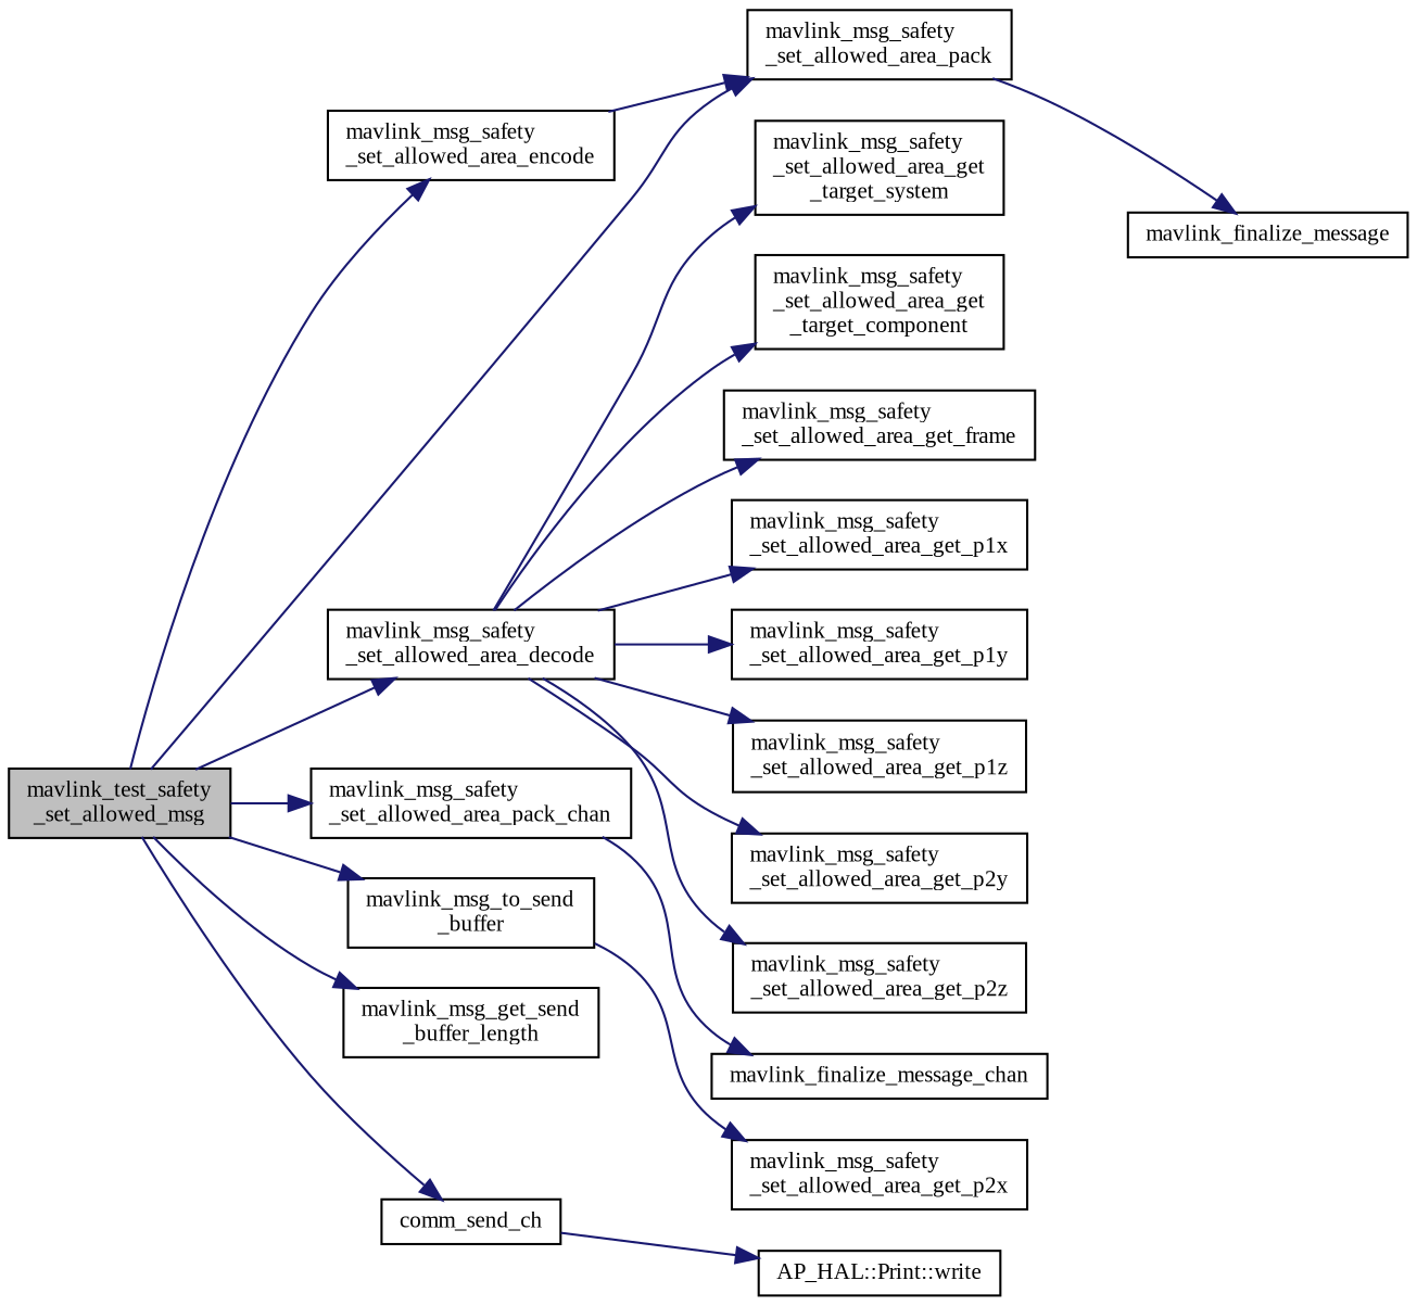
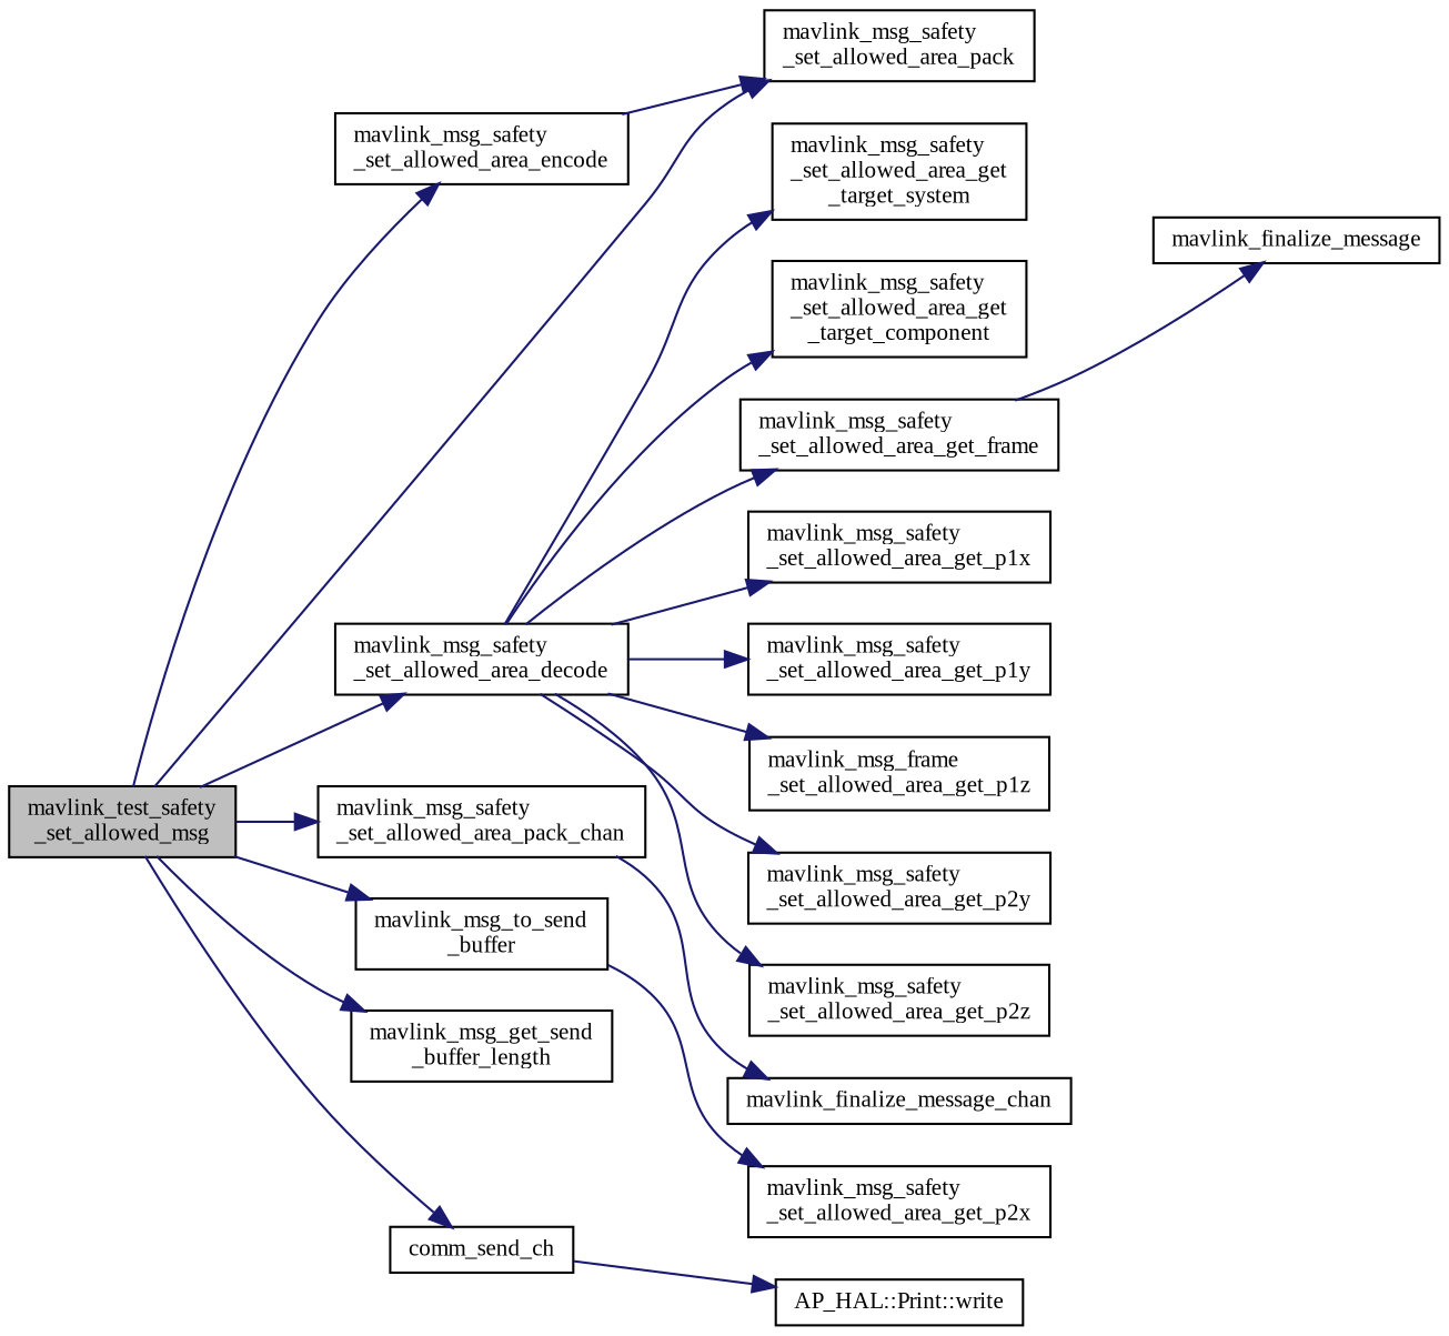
  digraph {
    fontname="Liberation Serif"
    rankdir=LR
    node [color=black fillcolor=white fontname="Liberation Serif" fontsize=10 shape=record style=filled]
    edge [color=midnightblue fontname="Liberation Serif" fontsize=10 labelfontname=Helvetica labelfontsize=10 style=solid]
    n1 [fillcolor=grey75 fontcolor=black height=0.2 label="mavlink_test_safety\l_set_allowed_msg" width=0.4]
    n2 [height=0.2 label="mavlink_msg_safety\l_set_allowed_area_encode" width=0.4]
    n3 [height=0.2 label="mavlink_msg_safety\l_set_allowed_area_pack" width=0.4]
    n4 [height=0.2 label="mavlink_msg_safety\l_set_allowed_area_decode" width=0.4]
    n5 [height=0.2 label="mavlink_msg_safety\l_set_allowed_area_pack_chan" width=0.4]
    n6 [height=0.2 label="mavlink_msg_to_send\l_buffer" width=0.4]
    n7 [height=0.2 label="mavlink_msg_get_send\l_buffer_length" width=0.4]
    n8 [height=0.2 label=comm_send_ch width=0.4]
    n9 [height=0.2 label=mavlink_finalize_message width=0.4]
    n10 [height=0.2 label="mavlink_msg_safety\l_set_allowed_area_get\l_target_system" width=0.4]
    n11 [height=0.2 label="mavlink_msg_safety\l_set_allowed_area_get\l_target_component" width=0.4]
    n12 [height=0.2 label="mavlink_msg_safety\l_set_allowed_area_get_frame" width=0.4]
    n13 [height=0.2 label="mavlink_msg_safety\l_set_allowed_area_get_p1x" width=0.4]
    n14 [height=0.2 label="mavlink_msg_safety\l_set_allowed_area_get_p1y" width=0.4]
-   n15 [height=0.2 label="mavlink_msg_safety\l_set_allowed_area_get_p1z" width=0.4]
+   n15 [height=0.2 label="mavlink_msg_frame\l_set_allowed_area_get_p1z" width=0.4]
    n16 [height=0.2 label="mavlink_msg_safety\l_set_allowed_area_get_p2y" width=0.4]
    n17 [height=0.2 label="mavlink_msg_safety\l_set_allowed_area_get_p2z" width=0.4]
    n18 [height=0.2 label=mavlink_finalize_message_chan width=0.4]
    n19 [height=0.2 label="mavlink_msg_safety\l_set_allowed_area_get_p2x" width=0.4]
    n20 [height=0.2 label="AP_HAL::Print::write" width=0.4]
    n1 -> n2
    n1 -> n3
    n1 -> n4
    n1 -> n5
    n1 -> n6
    n1 -> n7
    n1 -> n8
    n2 -> n3
-   n3 -> n9
+   n12 -> n9
    n4 -> n10
    n4 -> n11
    n4 -> n12
    n4 -> n13
    n4 -> n14
    n4 -> n15
    n4 -> n16
    n4 -> n17
    n5 -> n18
    n6 -> n19
    n8 -> n20
  }
